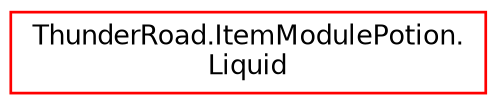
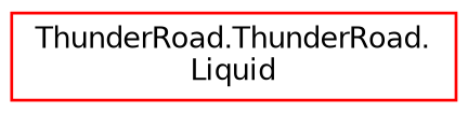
  digraph {
    rankdir=LR
-   n1 [color=red fillcolor=white fontname=Helvetica fontsize=10 height=0.2 label="ThunderRoad.ItemModulePotion.\lLiquid" shape=record style=filled width=0.4]
+   n1 [color=red fillcolor=white fontname=Helvetica fontsize=10 height=0.2 label="ThunderRoad.ThunderRoad.\lLiquid" shape=record style=filled width=0.4]
  }
